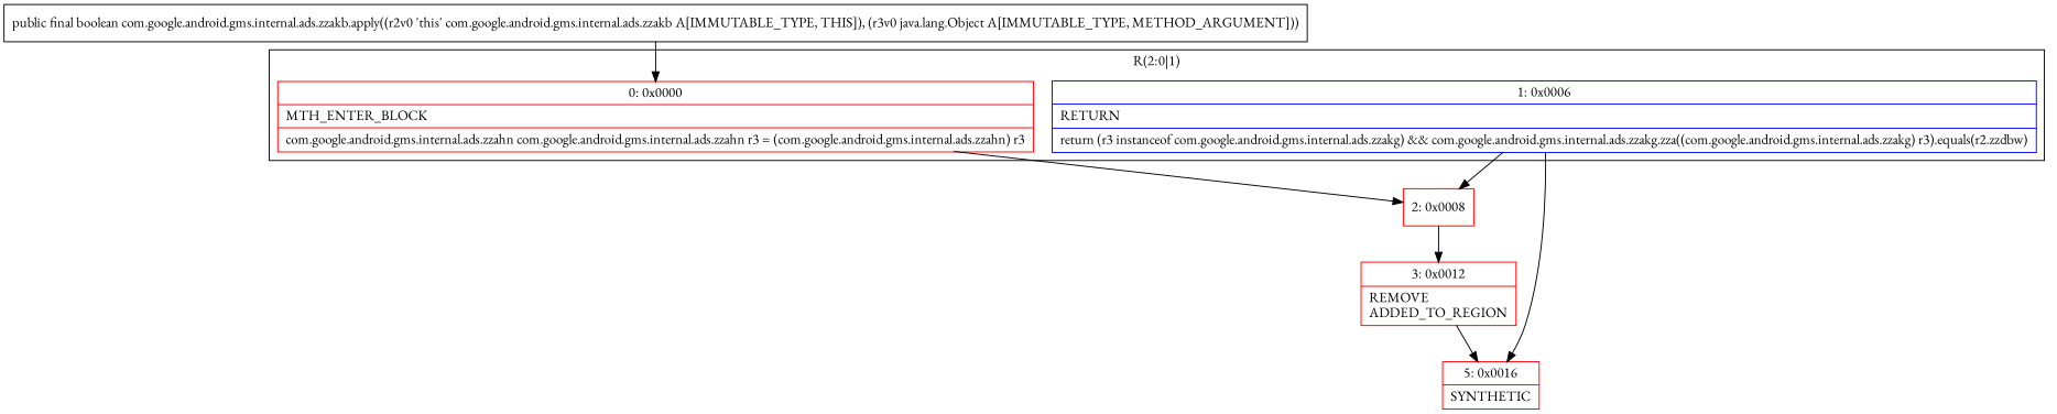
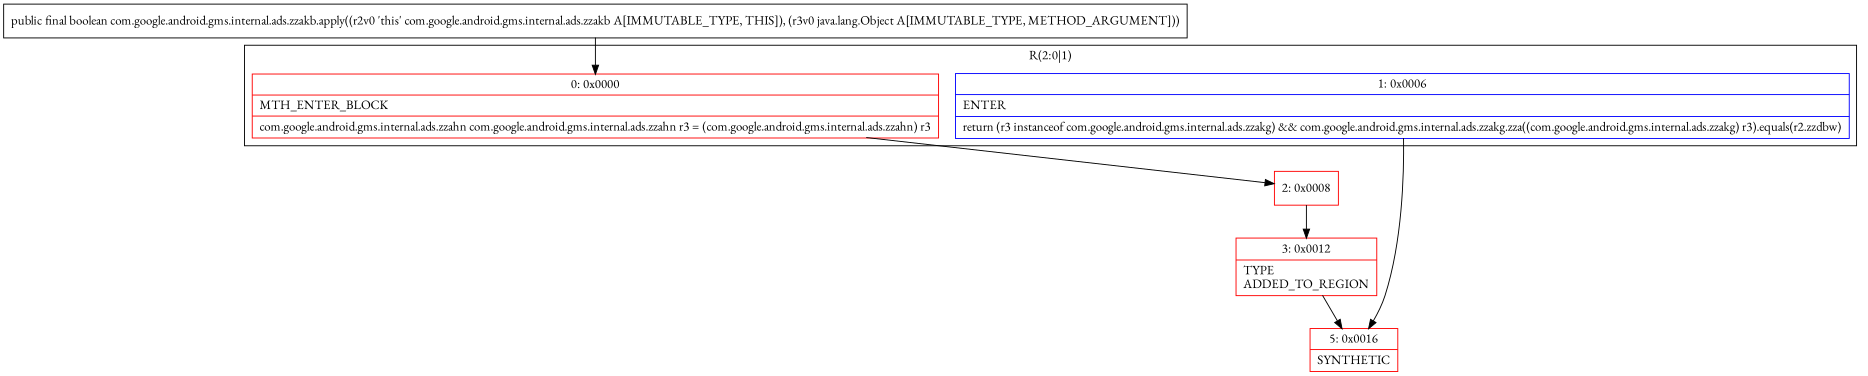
  digraph {
    fontname="EB Garamond"
    node [color=red fontname="EB Garamond" shape=record]
    edge [fontname="EB Garamond"]
    n1 [label="{0\:\ 0x0000|MTH_ENTER_BLOCK\l|com.google.android.gms.internal.ads.zzahn com.google.android.gms.internal.ads.zzahn r3 = (com.google.android.gms.internal.ads.zzahn) r3\l}"]
-   n2 [color=blue label="{1\:\ 0x0006|RETURN\l|return (r3 instanceof com.google.android.gms.internal.ads.zzakg) && com.google.android.gms.internal.ads.zzakg.zza((com.google.android.gms.internal.ads.zzakg) r3).equals(r2.zzdbw)\l}"]
+   n2 [color=blue label="{1\:\ 0x0006|ENTER\l|return (r3 instanceof com.google.android.gms.internal.ads.zzakg) && com.google.android.gms.internal.ads.zzakg.zza((com.google.android.gms.internal.ads.zzakg) r3).equals(r2.zzdbw)\l}"]
    n3 [label="{2\:\ 0x0008}"]
    n4 [label="{5\:\ 0x0016|SYNTHETIC\l}"]
-   n5 [label="{3\:\ 0x0012|REMOVE\lADDED_TO_REGION\l}"]
+   n5 [label="{3\:\ 0x0012|TYPE\lADDED_TO_REGION\l}"]
    n6 [label="{public final boolean com.google.android.gms.internal.ads.zzakb.apply((r2v0 'this' com.google.android.gms.internal.ads.zzakb A[IMMUTABLE_TYPE, THIS]), (r3v0 java.lang.Object A[IMMUTABLE_TYPE, METHOD_ARGUMENT])) }" color=""]
    subgraph cluster_1 {
      label="R(2:0|1)"
      n1
      n2
    }
    n1 -> n3
-   n2 -> n3
    n2 -> n4
    n3 -> n5
    n5 -> n4
    n6 -> n1
  }
